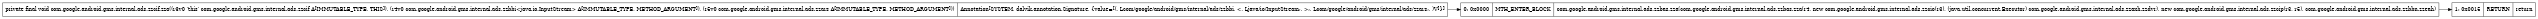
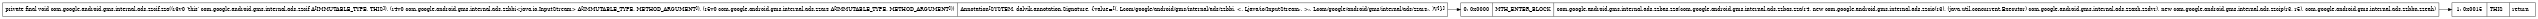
  digraph {
    rankdir=LR
    node [shape=record]
    n1 [label="{0\:\ 0x0000|MTH_ENTER_BLOCK\l|com.google.android.gms.internal.ads.zzbas.zza(com.google.android.gms.internal.ads.zzbas.zza(r4, new com.google.android.gms.internal.ads.zzcio(r3), (java.util.concurrent.Executor) com.google.android.gms.internal.ads.zzaxh.zzdvr), new com.google.android.gms.internal.ads.zzcip(r3, r5), com.google.android.gms.internal.ads.zzbbn.zzeah)\l}"]
-   n2 [label="{1\:\ 0x0015|RETURN\l|return\l}"]
+   n2 [label="{1\:\ 0x0015|THIS\l|return\l}"]
    n3 [label="{private final void com.google.android.gms.internal.ads.zzcif.zza((r3v0 'this' com.google.android.gms.internal.ads.zzcif A[IMMUTABLE_TYPE, THIS]), (r4v0 com.google.android.gms.internal.ads.zzbbi\<java.io.InputStream\> A[IMMUTABLE_TYPE, METHOD_ARGUMENT]), (r5v0 com.google.android.gms.internal.ads.zzars A[IMMUTABLE_TYPE, METHOD_ARGUMENT]))  | Annotation[SYSTEM, dalvik.annotation.Signature, \{value=[(, Lcom\/google\/android\/gms\/internal\/ads\/zzbbi, \<, Ljava\/io\/InputStream;, \>;, Lcom\/google\/android\/gms\/internal\/ads\/zzars;, )V]\}]\l}"]
    n1 -> n2
    n3 -> n1
  }
